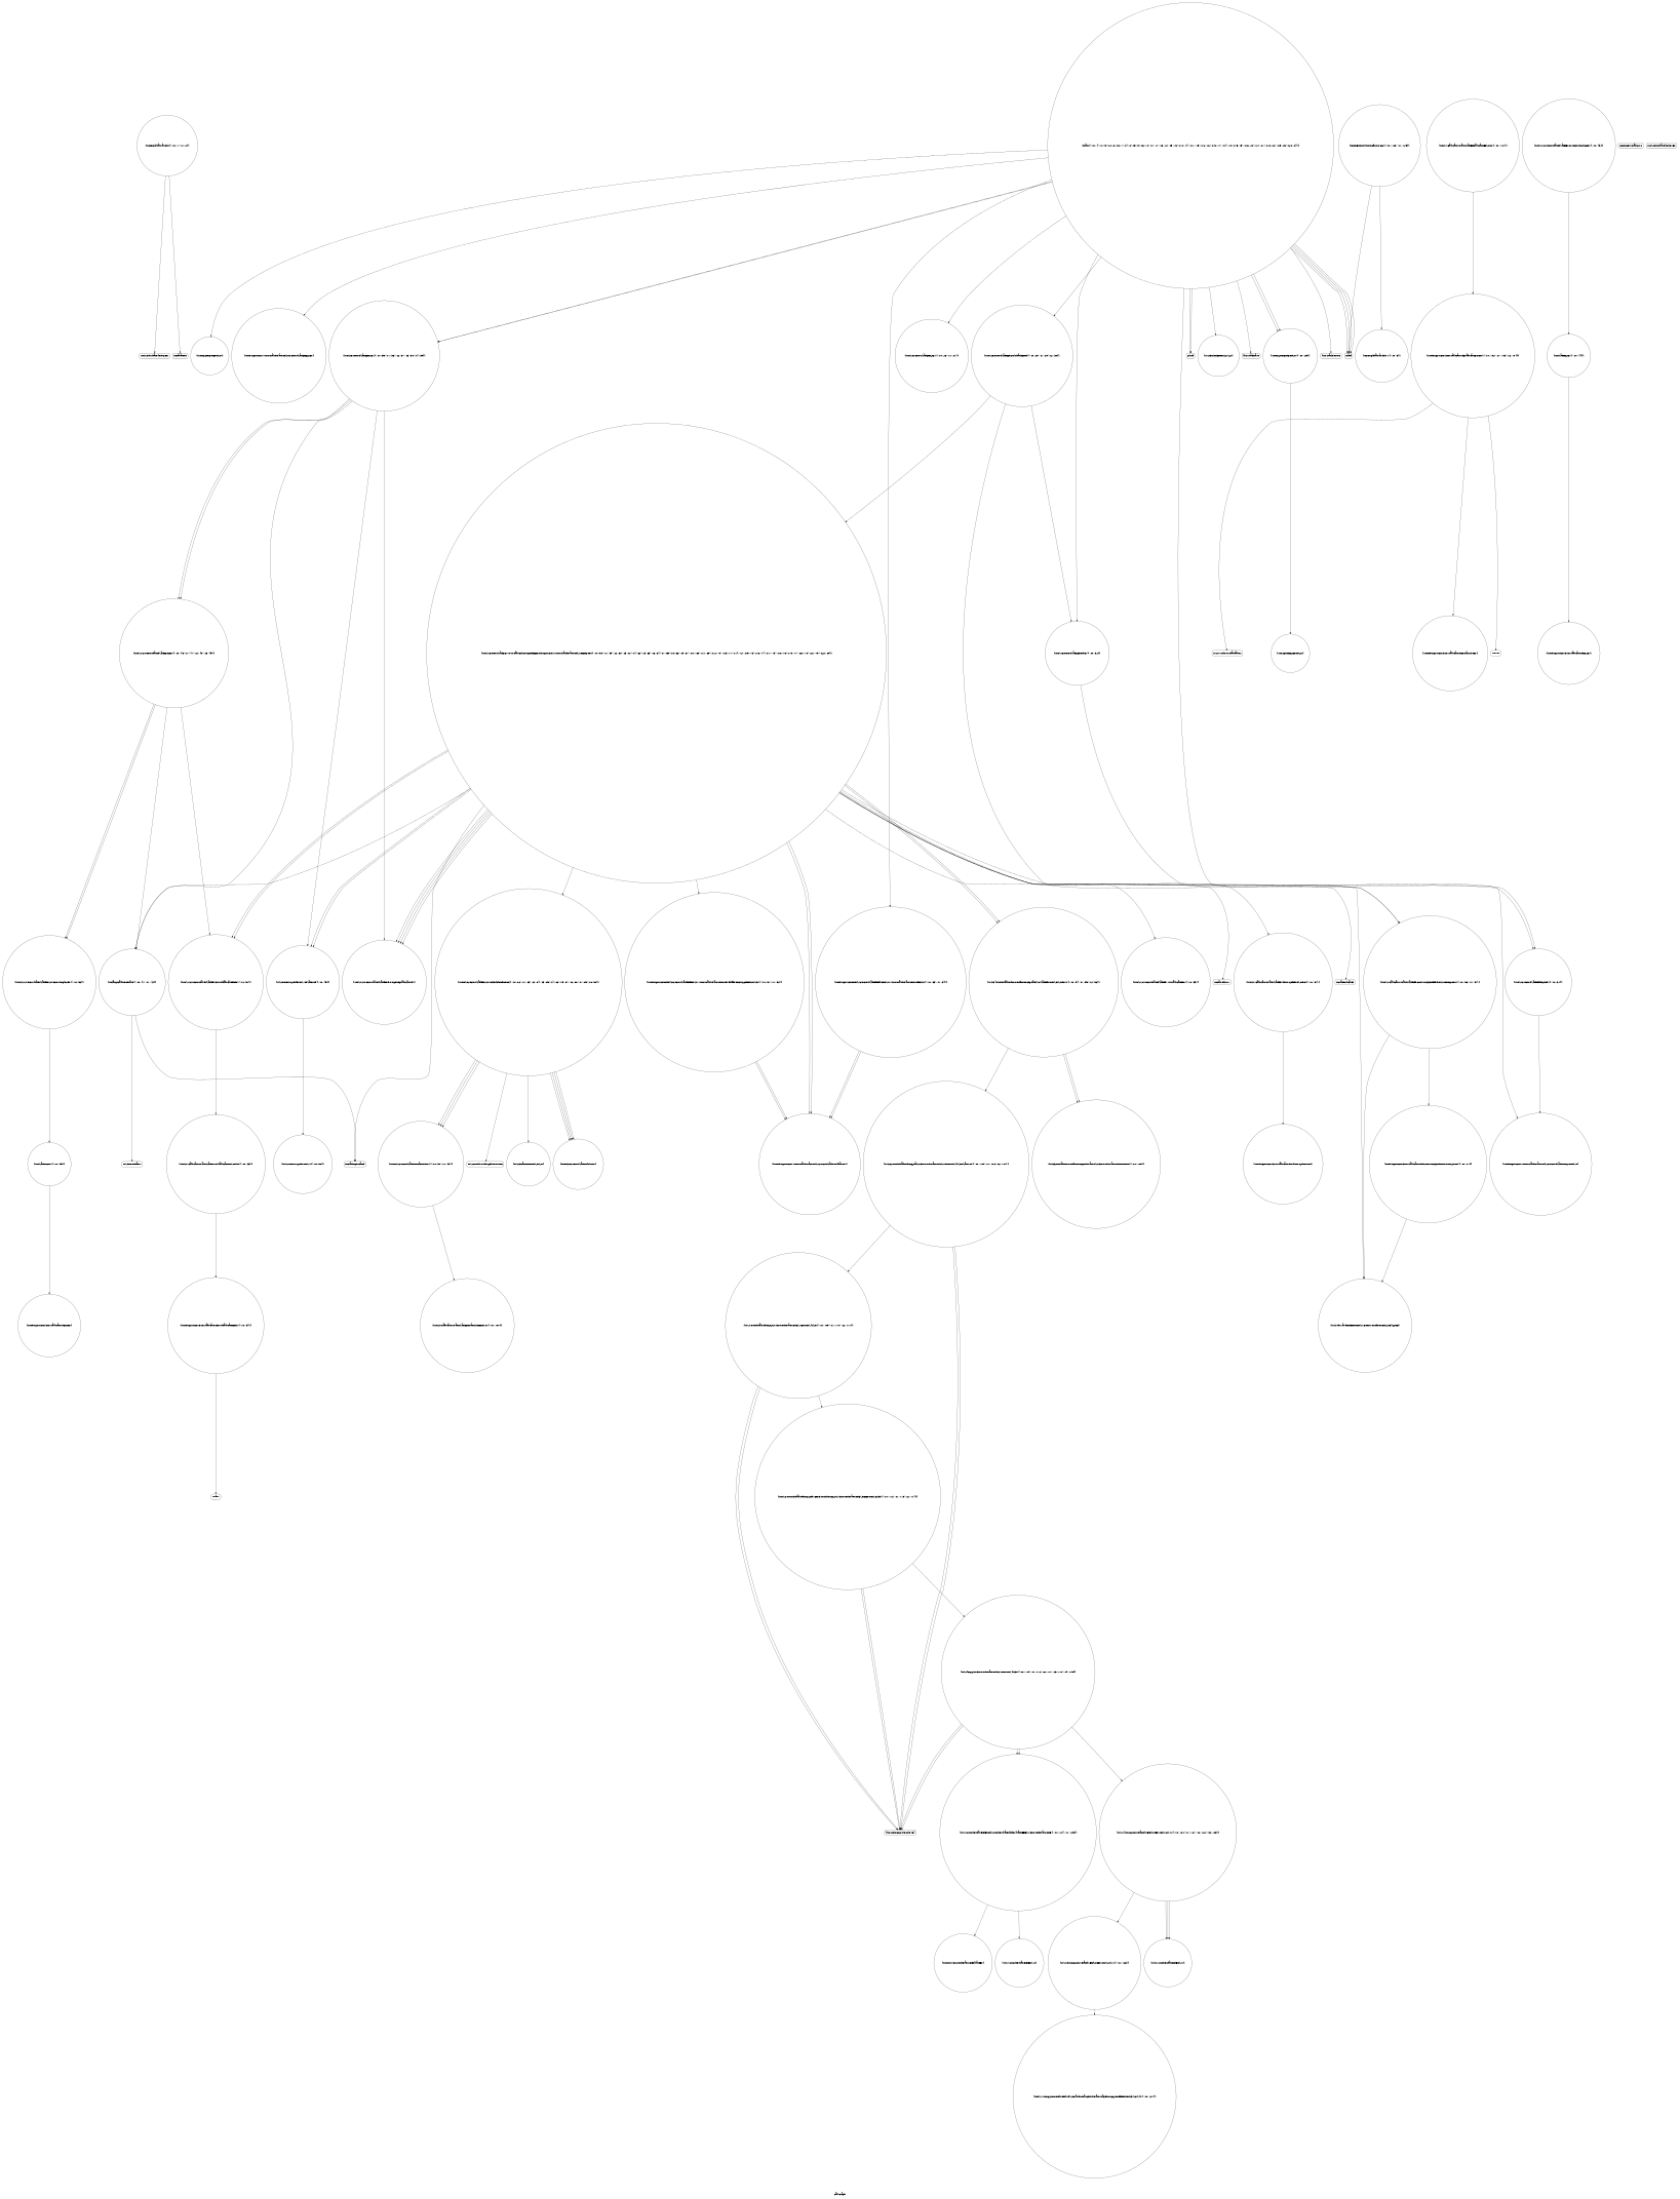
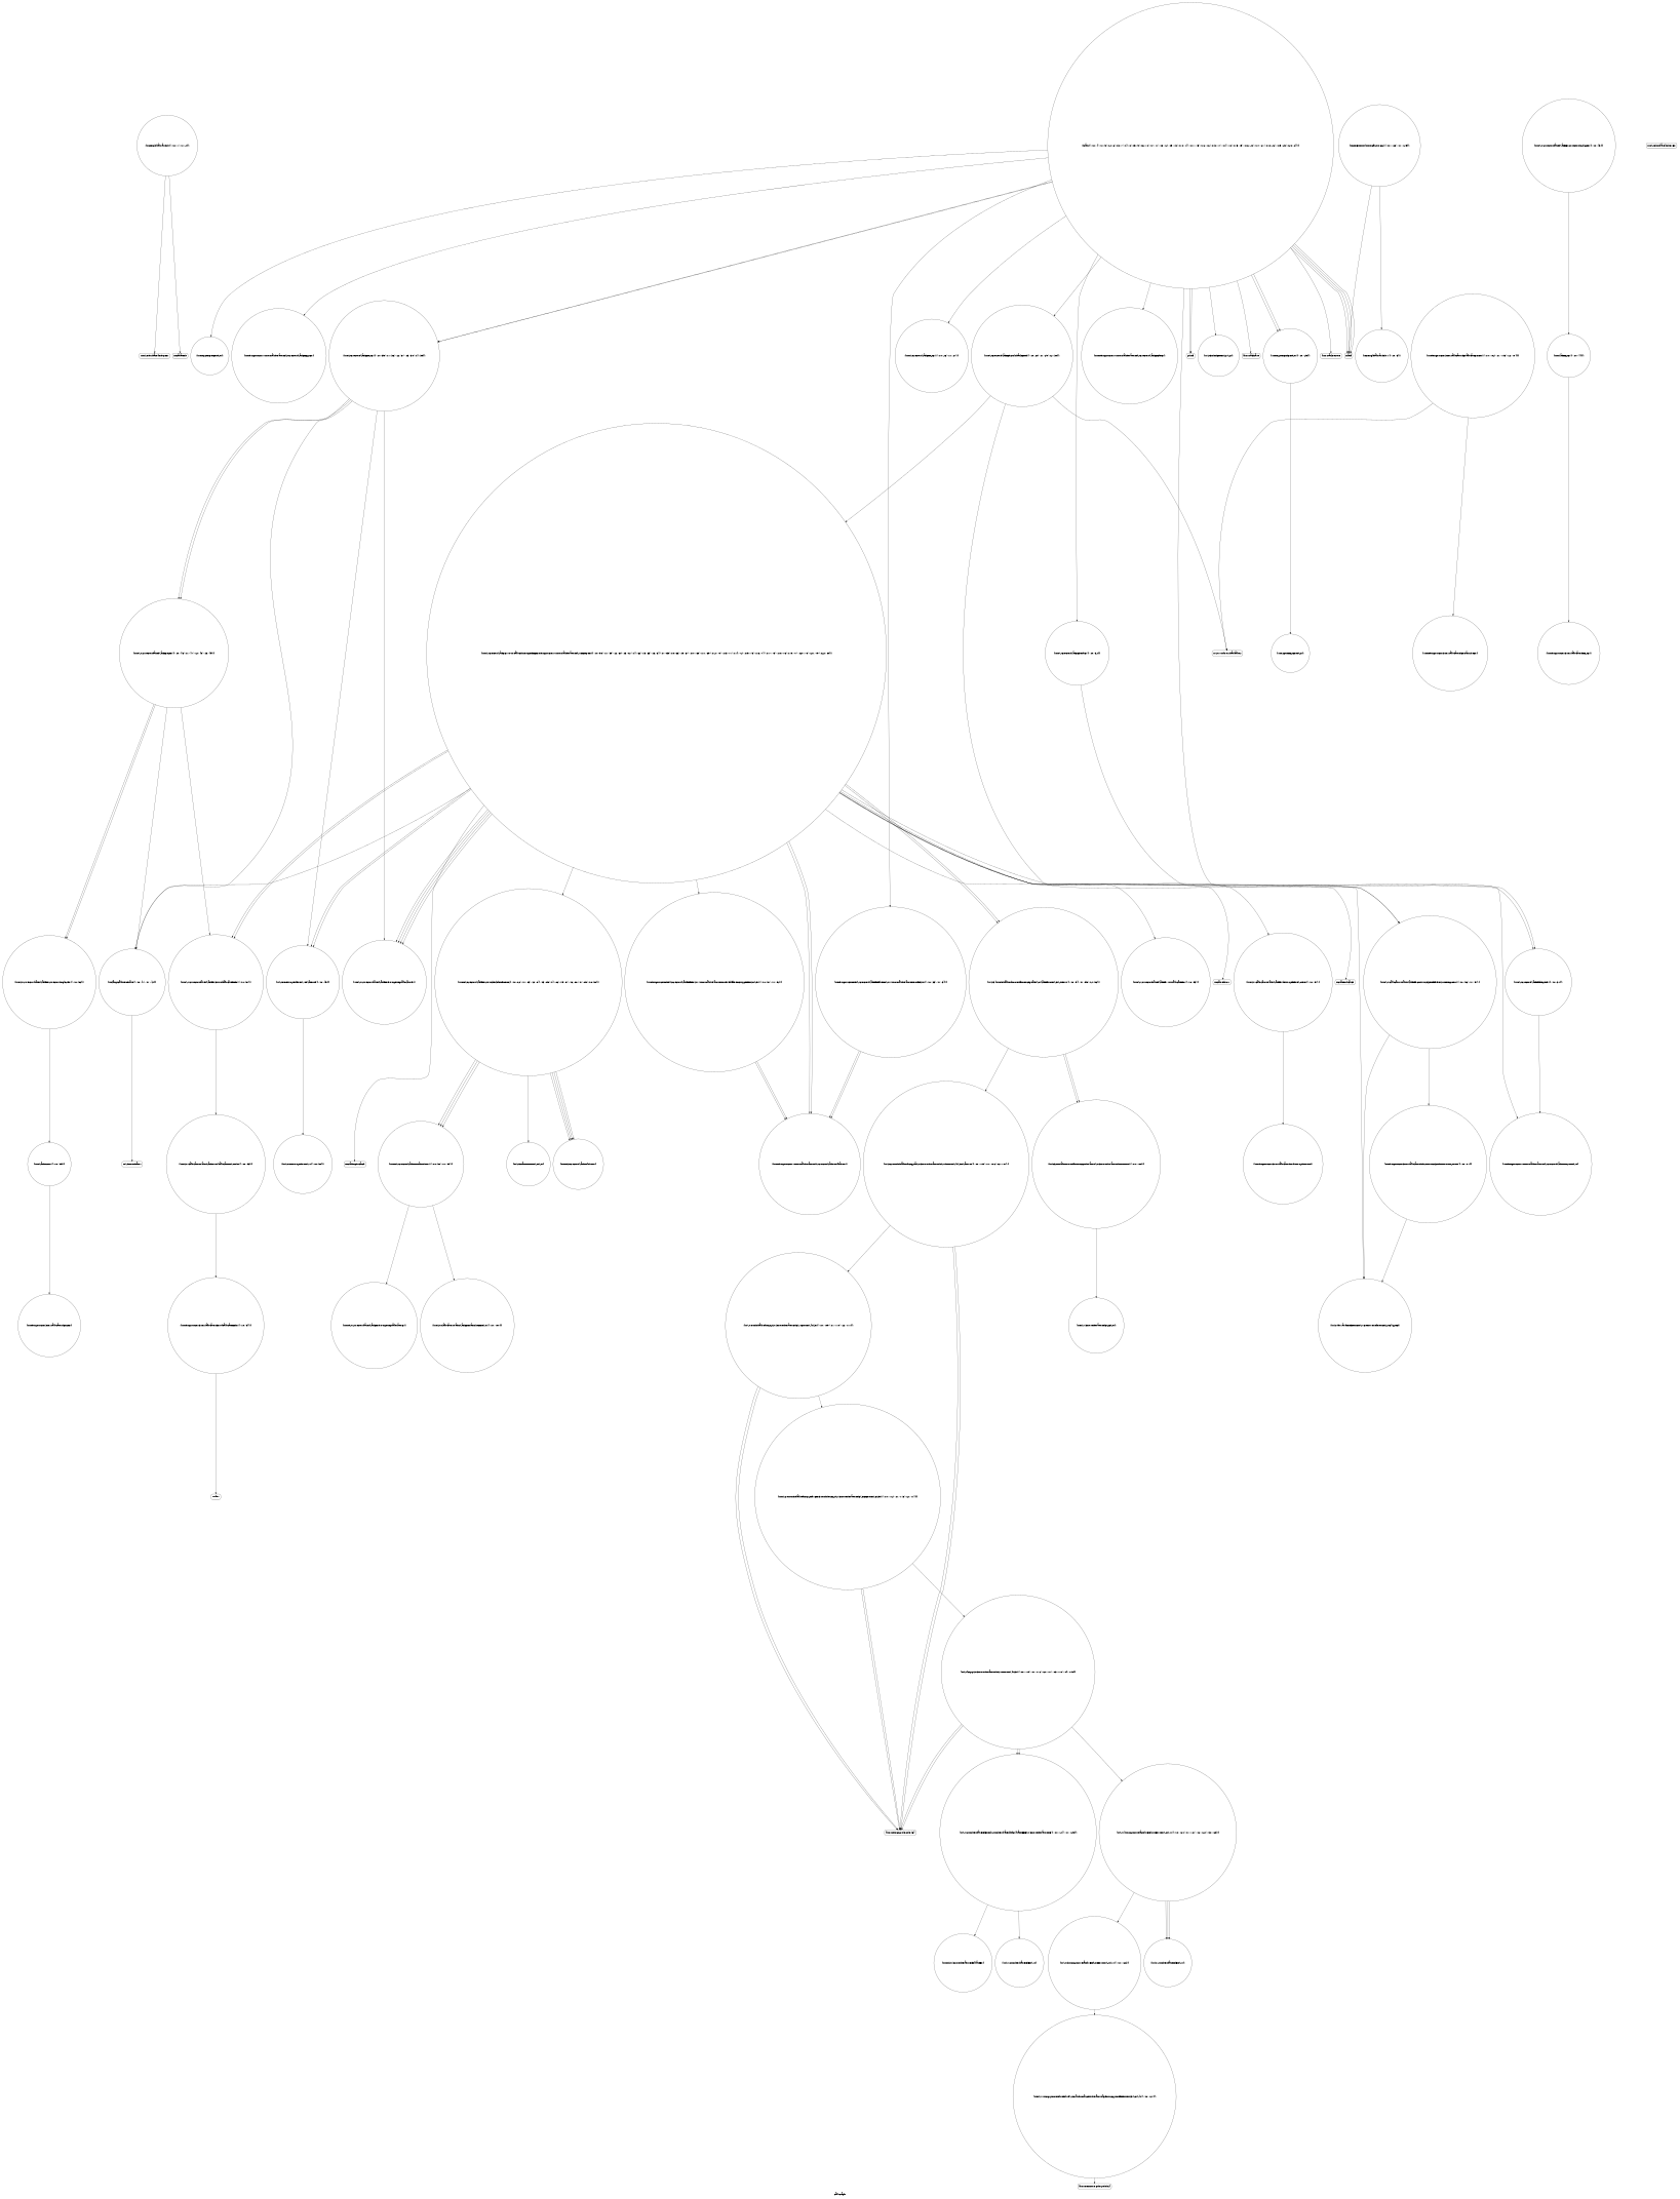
  digraph {
    label="Call Graph"
    node [shape=circle]
    edge [color=black tailport=s0]
    n1 [label="{__cxx_global_var_init|{<s0>1|<s1>2}}"]
    n2 [label="{_ZNSt8ios_base4InitC1Ev}" shape=Mrecord]
    n3 [label="{__cxa_atexit}" shape=Mrecord]
    n4 [label="{_ZN9__gnu_cxx13new_allocatorIiE9constructIiJRKiEEEvPT_DpOT0_|{<s0>81}}"]
    n5 [label="{_ZSt7forwardIRKiEOT_RNSt16remove_referenceIS2_E4typeE}"]
    n6 [label="{scanf}" shape=Mrecord]
    n7 [label="{_ZNSt16allocator_traitsISaIiEE7destroyIiEEvRS0_PT_|{<s0>97}}"]
    n8 [label="{_ZN9__gnu_cxx13new_allocatorIiE7destroyIiEEvPT_}"]
    n9 [label="{_ZNSt6vectorIiSaIiEE5beginEv|{<s0>31}}"]
    n10 [label="{_ZN9__gnu_cxx17__normal_iteratorIPiSt6vectorIiSaIiEEEC2ERKS1_}"]
    n11 [label="{_ZNSt16allocator_traitsISaIiEE8max_sizeERKS0_|{<s0>100}}"]
    n12 [label="{_ZNK9__gnu_cxx13new_allocatorIiE8max_sizeEv}"]
    n13 [label="{printf}" shape=Mrecord]
    n14 [label="{_ZSt22__uninitialized_copy_aISt13move_iteratorIPiES1_iET0_T_S4_S3_RSaIT1_E|{<s0>105|<s1>106|<s2>107}}"]
    n15 [label="{llvm.memcpy.p0i8.p0i8.i64}" shape=Mrecord]
    n16 [label="{_ZSt18uninitialized_copyISt13move_iteratorIPiES1_ET0_T_S4_S3_|{<s0>109|<s1>110|<s2>111}}"]
    n17 [label="{_ZNSt20__uninitialized_copyILb1EE13__uninit_copyISt13move_iteratorIPiES3_EET0_T_S6_S5_|{<s0>112|<s1>113|<s2>114}}"]
    n18 [label="{_ZSt4copyISt13move_iteratorIPiES1_ET0_T_S4_S3_|{<s0>115|<s1>116|<s2>117|<s3>118|<s4>119}}"]
    n19 [label="{_ZNSt12_Vector_baseIiSaIiEE12_Vector_implC2Ev|{<s0>43}}"]
    n20 [label="{_ZNSaIiEC2Ev|{<s0>44}}"]
    n21 [label="{_ZN9__gnu_cxx13new_allocatorIiEC2Ev}"]
    n22 [label="{_ZSt12__miter_baseIPiEDTcl12__miter_basecldtfp_4baseEEESt13move_iteratorIT_E|{<s0>124|<s1>125}}"]
    n23 [label="{_ZNKSt13move_iteratorIPiE4baseEv}"]
    n24 [label="{_ZSt12__miter_baseIPiET_S1_}"]
+   n25 [label="{_ZNSt13move_iteratorIPiEC2ES0_}"]
    n26 [label="{_ZN9__gnu_cxx13new_allocatorIiED2Ev}"]
    n27 [label="{__cxx_global_var_init.1|{<s0>3}}"]
    n28 [label="{_ZNSt12_Vector_baseIiSaIiEE11_M_allocateEm|{<s0>93}}"]
-   n29 [label="{_ZNSt16allocator_traitsISaIiEE8allocateERS0_m|{<s0>101}}"]
    n30 [label="{_ZN9__gnu_cxx13new_allocatorIiE8allocateEmPKv|{<s0>102|<s1>103|<s2>104}}"]
    n31 [label="{_ZSt17__throw_bad_allocv}" shape=Mrecord]
-   n32 [label="{_Znwm}" shape=Mrecord]
-   n33 [label="{__gxx_personality_v0}" shape=Mrecord]
    n34 [label="{_ZNKSt6vectorIiSaIiEE4sizeEv}"]
    n35 [label="{_ZSt3minIiERKT_S2_S2_}"]
    n36 [label="{__clang_call_terminate|{<s0>41|<s1>42}}"]
    n37 [label="{__cxa_begin_catch}" shape=Mrecord]
    n38 [label="{_ZSt9terminatev}" shape=Mrecord]
    n39 [label="{_ZSt14__copy_move_a2ILb1EPiS0_ET1_T0_S2_S1_|{<s0>120|<s1>121|<s2>122|<s3>123}}"]
    n40 [label="{_ZSt13__copy_move_aILb1EPiS0_ET1_T0_S2_S1_|{<s0>126}}"]
    n41 [label="{_ZSt12__niter_baseIPiET_S1_}"]
    n42 [label="{_ZNSt12_Vector_baseIiSaIiEE19_M_get_Tp_allocatorEv}"]
+   n43 [label="{llvm.memmove.p0i8.p0i8.i64}" shape=Mrecord]
    n44 [label="{_ZN9__gnu_cxx13new_allocatorIiE10deallocateEPim|{<s0>54}}"]
    n45 [label="{_ZdlPv}" shape=Mrecord]
    n46 [label="{llvm.stacksave}" shape=Mrecord]
    n47 [label="{__cxa_rethrow}" shape=Mrecord]
    n48 [label="{_ZNSt6vectorIiSaIiEE3endEv|{<s0>32}}"]
+   n49 [label="{_ZNKSt12_Vector_baseIiSaIiEE19_M_get_Tp_allocatorEv}"]
    n50 [label="{llvm.stackrestore}" shape=Mrecord]
    n51 [label="{_ZSt32__make_move_if_noexcept_iteratorIiSt13move_iteratorIPiEET0_PT_|{<s0>108}}"]
    n52 [label="{_ZNSt11__copy_moveILb1ELb1ESt26random_access_iterator_tagE8__copy_mIiEEPT_PKS3_S6_S4_|{<s0>127}}"]
    n53 [label="{_ZNSt12_Vector_baseIiSaIiEE13_M_deallocateEPim|{<s0>51}}"]
    n54 [label="{_ZNSt16allocator_traitsISaIiEE10deallocateERS0_Pim|{<s0>53}}"]
    n55 [label="{_ZNSt16allocator_traitsISaIiEE9constructIiJRKiEEEvRS0_PT_DpOT0_|{<s0>56|<s1>57}}"]
    n56 [label="{_ZSt34__uninitialized_move_if_noexcept_aIPiS0_SaIiEET0_T_S3_S2_RT1_|{<s0>94|<s1>95|<s2>96}}"]
    n57 [label="{_ZNK2ptIxEeoERKS0_}"]
-   n58 [label="{_ZSt20__throw_length_errorPKc}" shape=Mrecord]
    n59 [label="{_ZN9__gnu_cxx17__normal_iteratorIPiSt6vectorIiSaIiEEEppEv}"]
    n60 [label="{_ZNSt12_Vector_baseIiSaIiEED2Ev|{<s0>46|<s1>47|<s2>48|<s3>49}}"]
    n61 [label="{_ZNSt12_Vector_baseIiSaIiEE12_Vector_implD2Ev|{<s0>52}}"]
    n62 [label="{_ZNSaIiED2Ev|{<s0>55}}"]
    n63 [label="{_ZNSt8ios_base4InitD1Ev}" shape=Mrecord]
    n64 [label="{_ZNKSt6vectorIiSaIiEE12_M_check_lenEmPKc|{<s0>82|<s1>83|<s2>84|<s3>85|<s4>86|<s5>87|<s6>88|<s7>89|<s8>90}}"]
    n65 [label="{_ZNKSt6vectorIiSaIiEE8max_sizeEv|{<s0>98|<s1>99}}"]
    n66 [label="{_ZSt3maxImERKT_S2_S2_}"]
    n67 [label="{_ZNK2ptIxEmiERKS0_|{<s0>25}}"]
    n68 [label="{_ZN2ptIxEC2ERKxS2_}"]
    n69 [label="{__cxa_end_catch}" shape=Mrecord]
    n70 [label="{_ZN9__gnu_cxxneIPiSt6vectorIiSaIiEEEEbRKNS_17__normal_iteratorIT_T0_EESA_|{<s0>33|<s1>34}}"]
    n71 [label="{_ZNK9__gnu_cxx17__normal_iteratorIPiSt6vectorIiSaIiEEE4baseEv}"]
    n72 [label="{_ZNSt6vectorIiSaIiEE17_M_realloc_insertIJRKiEEEvN9__gnu_cxx17__normal_iteratorIPiS1_EEDpOT_|{<s0>58|<s1>59|<s2>60|<s3>61|<s4>62|<s5>63|<s6>64|<s7>65|<s8>66|<s9>67|<s10>68|<s11>69|<s12>70|<s13>71|<s14>72|<s15>73|<s16>74|<s17>75|<s18>76|<s19>77|<s20>78|<s21>79|<s22>80}}"]
    n73 [label="{_ZN9__gnu_cxxmiIPiSt6vectorIiSaIiEEEENS_17__normal_iteratorIT_T0_E15difference_typeERKS8_SB_|{<s0>91|<s1>92}}"]
    n74 [label="{_ZSt8_DestroyIPiiEvT_S1_RSaIT0_E|{<s0>45}}"]
    n75 [label="{_ZSt8_DestroyIPiEvT_S1_|{<s0>50}}"]
    n76 [label="{main|{<s0>4|<s1>5|<s2>6|<s3>7|<s4>8|<s5>9|<s6>10|<s7>11|<s8>12|<s9>13|<s10>14|<s11>15|<s12>16|<s13>17|<s14>18|<s15>19|<s16>20|<s17>21|<s18>22|<s19>23|<s20>24}}"]
    n77 [label="{_ZNSt6vectorIiSaIiEEC2Ev|{<s0>26|<s1>27}}"]
    n78 [label="{_ZNSt6vectorIiSaIiEED2Ev|{<s0>35|<s1>36|<s2>37|<s3>38|<s4>39}}"]
    n79 [label="{_ZNSt6vectorIiSaIiEE9push_backERKi|{<s0>28|<s1>29|<s2>30}}"]
+   n80 [label="{_ZNK9__gnu_cxx17__normal_iteratorIPiSt6vectorIiSaIiEEEdeEv}"]
    n81 [label="{_GLOBAL__sub_I_zxqfl_2_0.cpp|{<s0>128|<s1>129}}"]
    n1 -> n2
    n1 -> n3 [tailport=s1]
    n4 -> n5
    n7 -> n8
    n9 -> n10
    n14 -> n15
    n14 -> n15 [tailport=s1]
    n14 -> n16 [tailport=s2]
    n16 -> n15
    n16 -> n15 [tailport=s1]
    n16 -> n17 [tailport=s2]
    n17 -> n15
    n17 -> n15 [tailport=s1]
    n17 -> n18 [tailport=s2]
    n18 -> n15
    n18 -> n15 [tailport=s2]
    n18 -> n22 [tailport=s1]
    n18 -> n22 [tailport=s3]
    n18 -> n39 [tailport=s4]
    n19 -> n20
    n20 -> n21
    n22 -> n23
    n22 -> n24 [tailport=s1]
-   n29 -> n30
    n30 -> n12
    n30 -> n31 [tailport=s1]
-   n30 -> n32 [tailport=s2]
-   n36 -> n37
    n36 -> n38 [tailport=s1]
    n39 -> n40 [tailport=s3]
    n39 -> n41
    n39 -> n41 [tailport=s1]
    n39 -> n41 [tailport=s2]
    n40 -> n52
    n44 -> n45
    n48 -> n10
+   n51 -> n25
+   n52 -> n43
    n53 -> n54
    n54 -> n44
    n55 -> n4 [tailport=s1]
    n55 -> n5
    n56 -> n14 [tailport=s2]
    n56 -> n51
    n56 -> n51 [tailport=s1]
    n60 -> n36 [tailport=s3]
    n60 -> n53
    n60 -> n61 [tailport=s1]
    n60 -> n61 [tailport=s2]
    n61 -> n62
    n62 -> n26
    n64 -> n34 [tailport=s1]
    n64 -> n34 [tailport=s3]
    n64 -> n34 [tailport=s4]
    n64 -> n34 [tailport=s6]
-   n64 -> n58 [tailport=s2]
    n64 -> n65
    n64 -> n65 [tailport=s7]
    n64 -> n65 [tailport=s8]
    n64 -> n66 [tailport=s5]
    n65 -> n11 [tailport=s1]
+   n65 -> n49
    n67 -> n68
    n70 -> n71
    n70 -> n71 [tailport=s1]
    n72 -> n5 [tailport=s4]
    n72 -> n7 [tailport=s13]
    n72 -> n9 [tailport=s1]
    n72 -> n28 [tailport=s3]
    n72 -> n36 [tailport=s22]
    n72 -> n37 [tailport=s12]
    n72 -> n42 [tailport=s7]
    n72 -> n42 [tailport=s10]
    n72 -> n42 [tailport=s15]
    n72 -> n42 [tailport=s19]
    n72 -> n47 [tailport=s18]
    n72 -> n53 [tailport=s17]
    n72 -> n53 [tailport=s21]
    n72 -> n55 [tailport=s5]
    n72 -> n56 [tailport=s8]
    n72 -> n56 [tailport=s11]
    n72 -> n64
    n72 -> n69 [tailport=s14]
    n72 -> n71 [tailport=s6]
    n72 -> n71 [tailport=s9]
    n72 -> n73 [tailport=s2]
    n72 -> n74 [tailport=s16]
    n72 -> n74 [tailport=s20]
    n73 -> n71
    n73 -> n71 [tailport=s1]
    n74 -> n75
    n76 -> n6
    n76 -> n6 [tailport=s1]
    n76 -> n6 [tailport=s2]
    n76 -> n6 [tailport=s3]
    n76 -> n9 [tailport=s11]
    n76 -> n13 [tailport=s18]
    n76 -> n13 [tailport=s19]
    n76 -> n35 [tailport=s15]
    n76 -> n46 [tailport=s4]
    n76 -> n48 [tailport=s12]
    n76 -> n50 [tailport=s20]
    n76 -> n57 [tailport=s8]
    n76 -> n59 [tailport=s16]
    n76 -> n67 [tailport=s5]
    n76 -> n67 [tailport=s7]
    n76 -> n70 [tailport=s13]
    n76 -> n77 [tailport=s6]
    n76 -> n78 [tailport=s9]
    n76 -> n78 [tailport=s17]
    n76 -> n79 [tailport=s10]
+   n76 -> n80 [tailport=s14]
    n78 -> n36 [tailport=s4]
    n78 -> n42
    n78 -> n60 [tailport=s2]
    n78 -> n60 [tailport=s3]
    n78 -> n74 [tailport=s1]
-   n79 -> n48 [tailport=s1]
+   n79 -> n31 [tailport=s1]
    n79 -> n55
    n79 -> n72 [tailport=s2]
    n81 -> n6
    n81 -> n27 [tailport=s1]
  }
